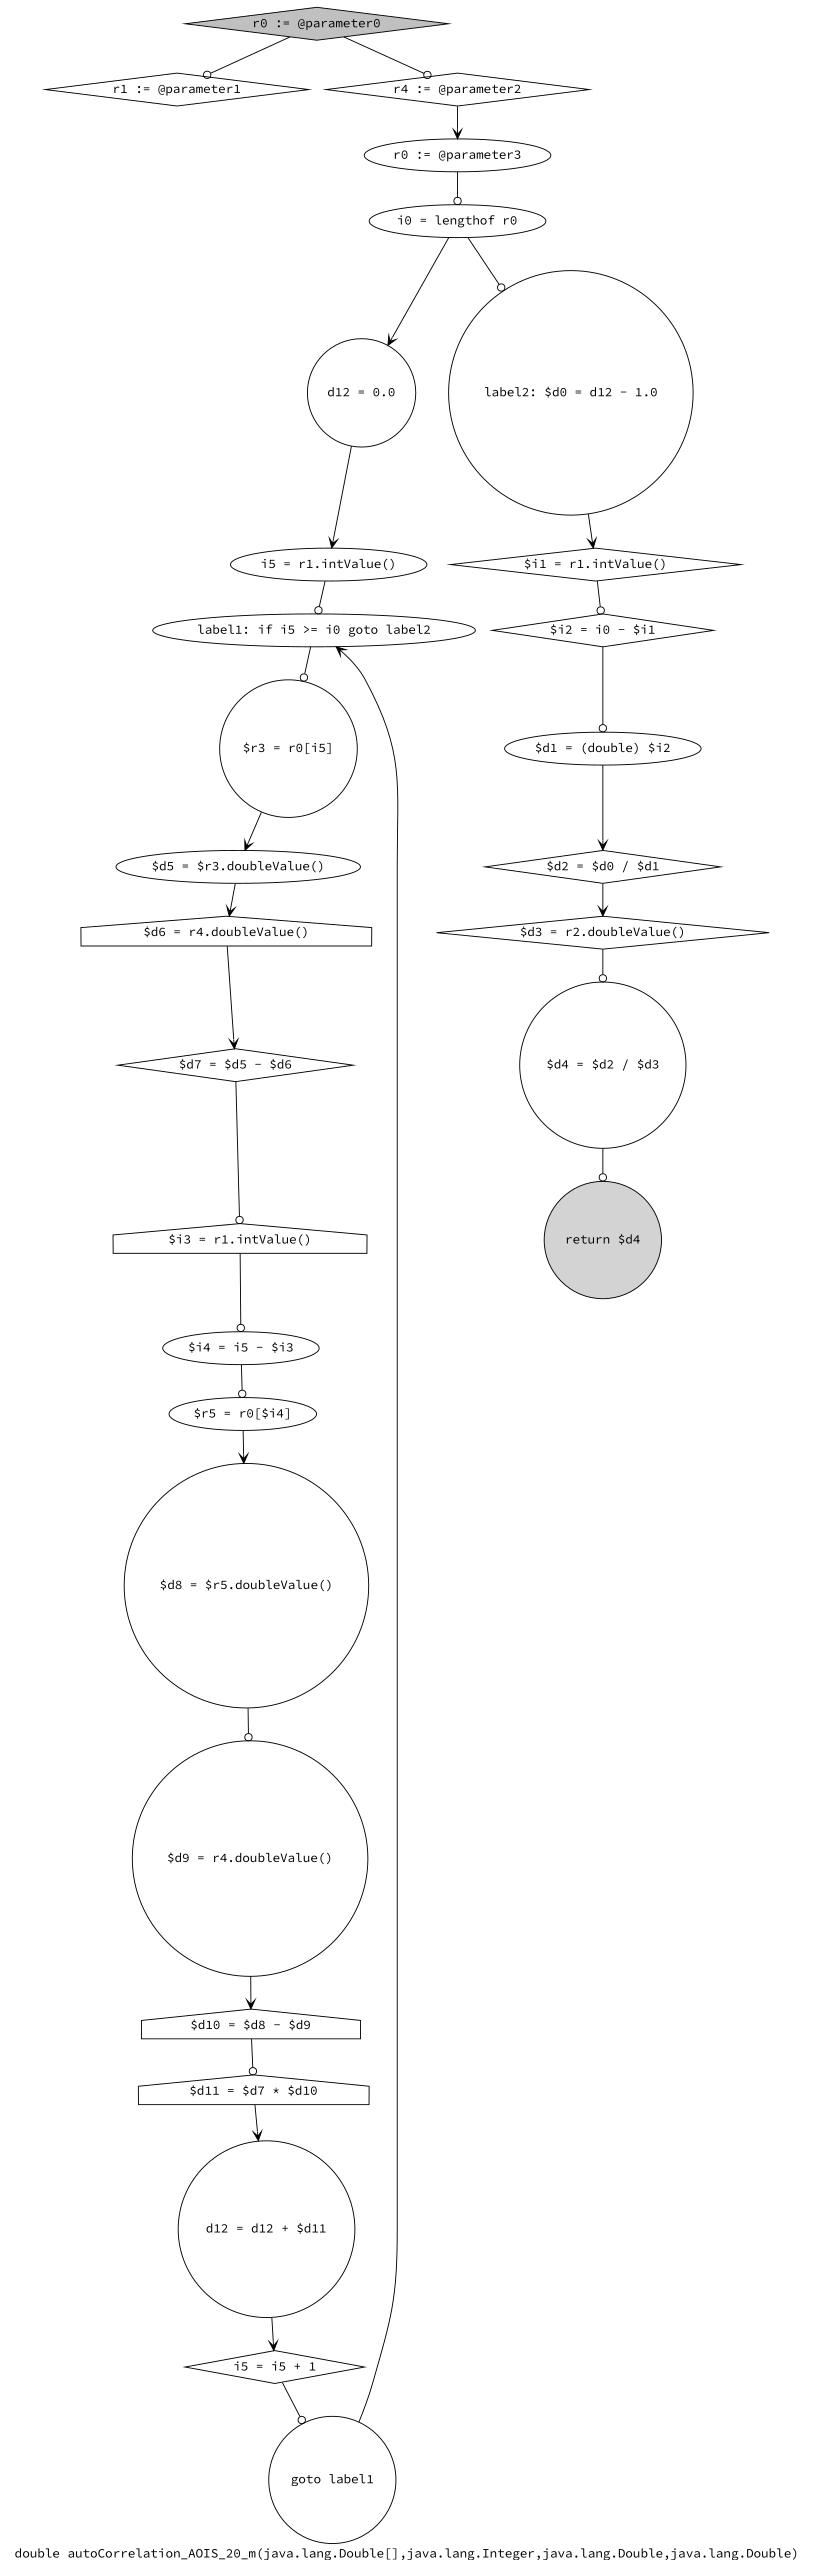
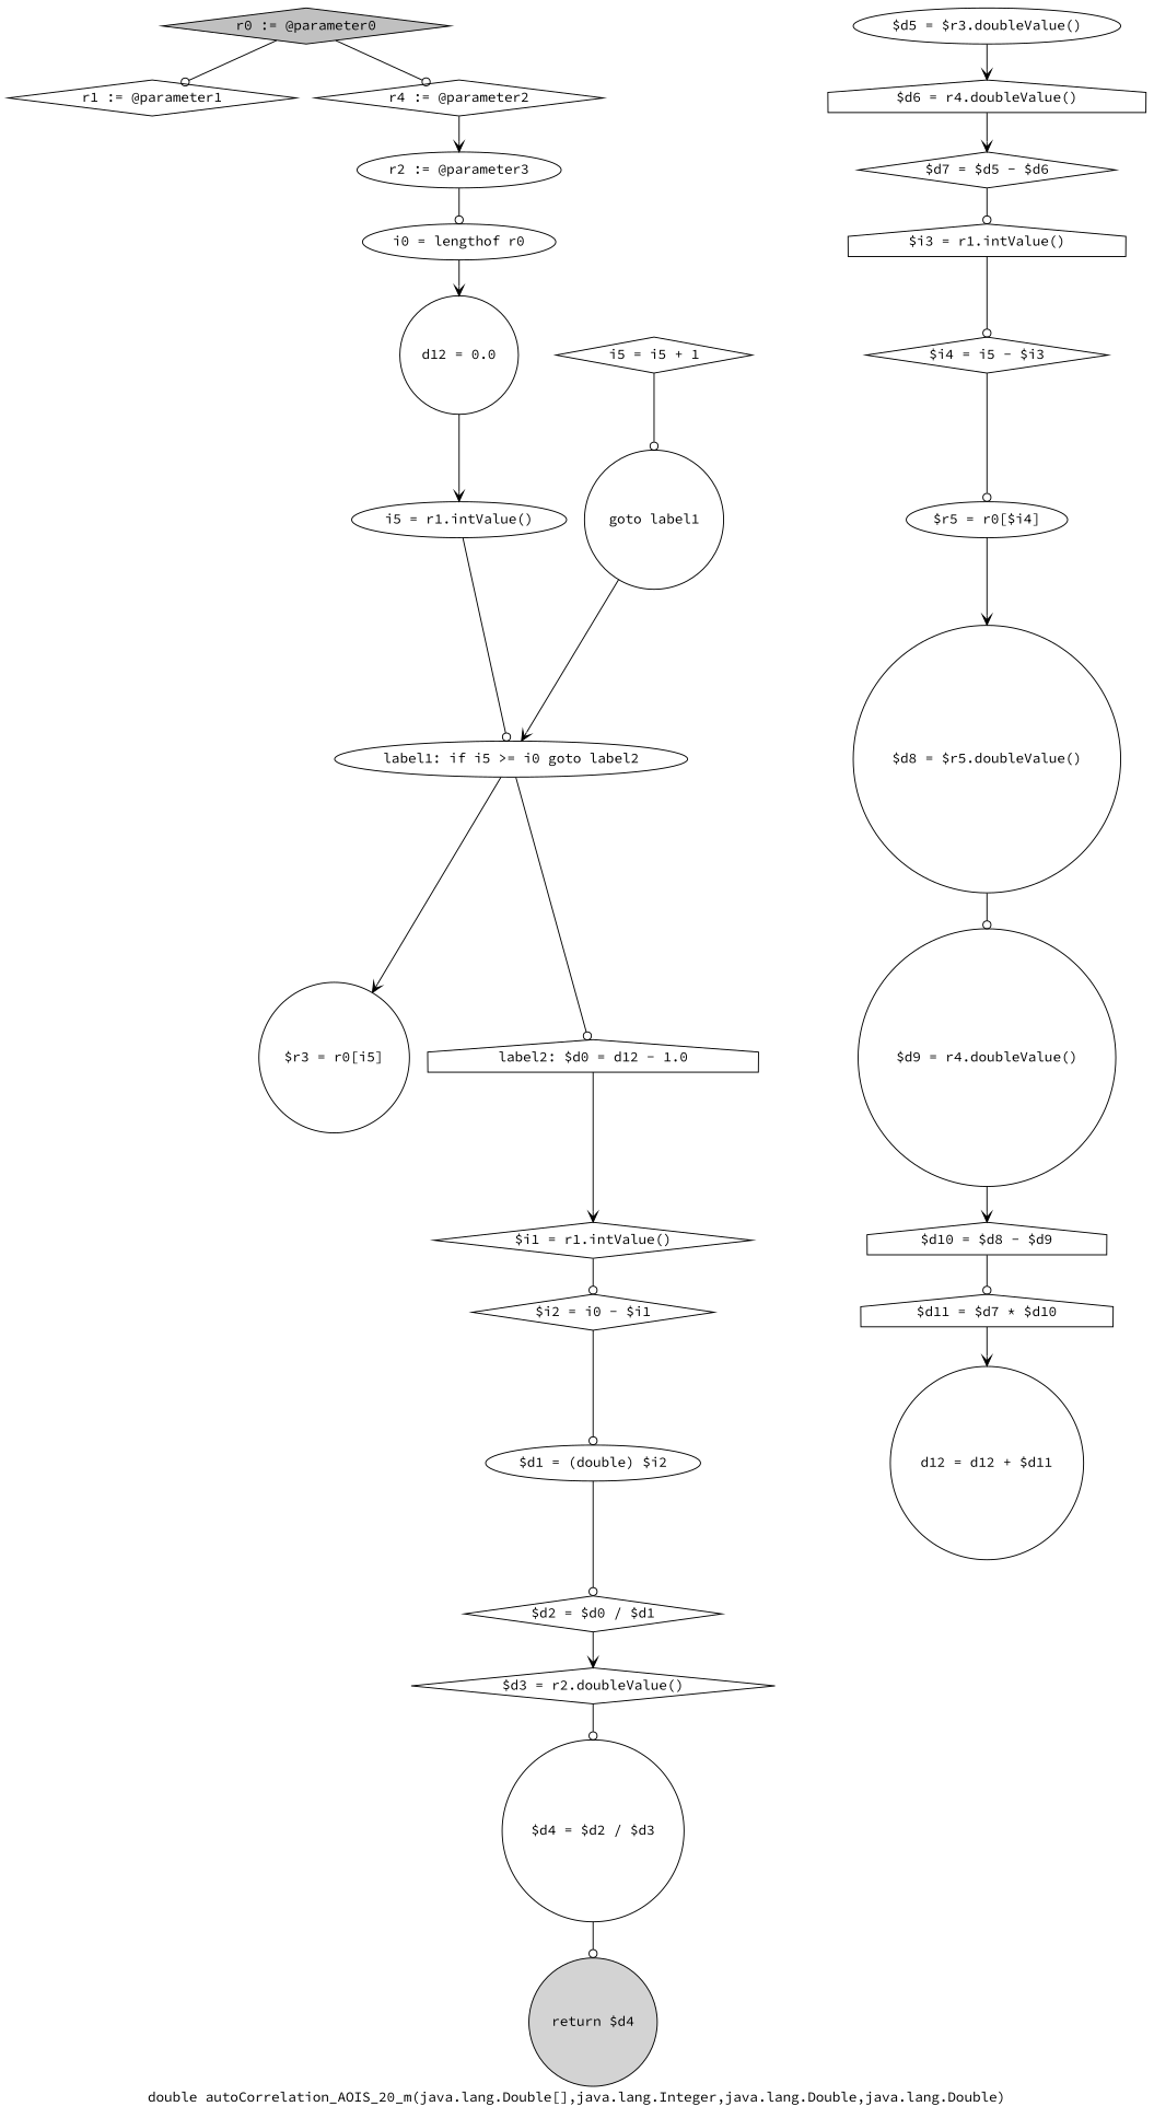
  digraph {
    fontname="Source Code Pro"
    label="double autoCorrelation_AOIS_20_m(java.lang.Double[],java.lang.Integer,java.lang.Double,java.lang.Double)"
    node [fontname="Source Code Pro" shape=diamond]
    edge [arrowhead=odot fontname="Source Code Pro"]
    n1 [fillcolor=gray label="r0 := @parameter0" style=filled]
    n2 [label="r1 := @parameter1"]
    n3 [label="r4 := @parameter2"]
-   n4 [label="r0 := @parameter3" shape=ellipse]
+   n4 [label="r2 := @parameter3" shape=ellipse]
    n5 [label="i0 = lengthof r0" shape=ellipse]
    n6 [label="d12 = 0.0" shape=circle]
    n7 [label="i5 = r1.intValue()" shape=ellipse]
    n8 [label="label1: if i5 >= i0 goto label2" shape=ellipse]
    n9 [label="$r3 = r0[i5]" shape=circle]
-   n10 [label="label2: $d0 = d12 - 1.0" shape=circle]
+   n10 [label="label2: $d0 = d12 - 1.0" shape=house]
    n11 [label="$d5 = $r3.doubleValue()" shape=ellipse]
    n12 [label="$i1 = r1.intValue()"]
    n13 [label="$d6 = r4.doubleValue()" shape=house]
    n14 [label="$i2 = i0 - $i1"]
    n15 [label="$d7 = $d5 - $d6"]
    n16 [label="$i3 = r1.intValue()" shape=house]
-   n17 [label="$i4 = i5 - $i3" shape=ellipse]
+   n17 [label="$i4 = i5 - $i3"]
    n18 [label="$r5 = r0[$i4]" shape=ellipse]
    n19 [label="$d8 = $r5.doubleValue()" shape=circle]
    n20 [label="$d9 = r4.doubleValue()" shape=circle]
    n21 [label="$d10 = $d8 - $d9" shape=house]
    n22 [label="$d11 = $d7 * $d10" shape=house]
    n23 [label="d12 = d12 + $d11" shape=circle]
    n24 [label="i5 = i5 + 1"]
    n25 [label="goto label1" shape=circle]
    n26 [label="$d1 = (double) $i2" shape=ellipse]
    n27 [label="$d2 = $d0 / $d1"]
    n28 [label="$d3 = r2.doubleValue()"]
    n29 [label="$d4 = $d2 / $d3" shape=circle]
    n30 [fillcolor=lightgray label="return $d4" shape=circle style=filled]
    n1 -> n2
    n1 -> n3
    n3 -> n4 [arrowhead=vee]
    n4 -> n5
    n5 -> n6 [arrowhead=vee]
    n6 -> n7 [arrowhead=vee]
    n7 -> n8
-   n8 -> n9
-   n5 -> n10
-   n9 -> n11 [arrowhead=vee]
+   n8 -> n9 [arrowhead=vee]
+   n8 -> n10
    n10 -> n12 [arrowhead=vee]
    n11 -> n13 [arrowhead=vee]
    n12 -> n14
    n13 -> n15 [arrowhead=vee]
    n14 -> n26
    n15 -> n16
    n16 -> n17
    n17 -> n18
    n18 -> n19 [arrowhead=vee]
    n19 -> n20
    n20 -> n21 [arrowhead=vee]
    n21 -> n22
    n22 -> n23 [arrowhead=vee]
-   n23 -> n24 [arrowhead=vee]
    n24 -> n25
    n25 -> n8 [arrowhead=vee]
-   n26 -> n27 [arrowhead=vee]
+   n26 -> n27
    n27 -> n28 [arrowhead=vee]
    n28 -> n29
    n29 -> n30
  }
